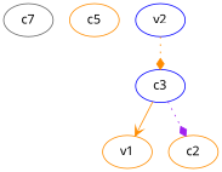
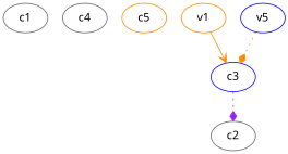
  strict digraph {
    fontname="Noto Sans"
    node [color=darkorange fontname="Noto Sans"]
    edge [arrowhead=diamond color=darkorange fontname="Noto Sans" style=dotted weight=1]
-   c4 [color=gray40 label=c7]
+   c1 [color=gray40]
+   c4 [color=gray40]
    c5
    v1
    c3 [color=blue]
-   c2
-   v2 [color=blue]
-   c3 -> v1 [arrowhead=vee style=solid]
+   c2 [color=gray40]
+   v2 [color=blue label=v5]
+   v1 -> c3 [arrowhead=vee style=solid]
    c3 -> c2 [color=purple]
    v2 -> c3
  }
